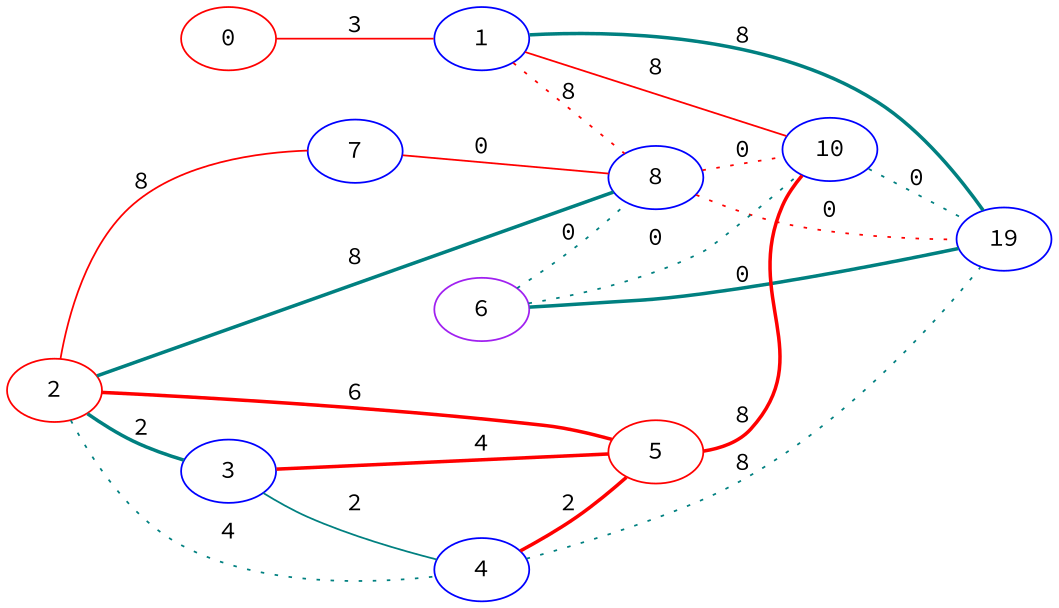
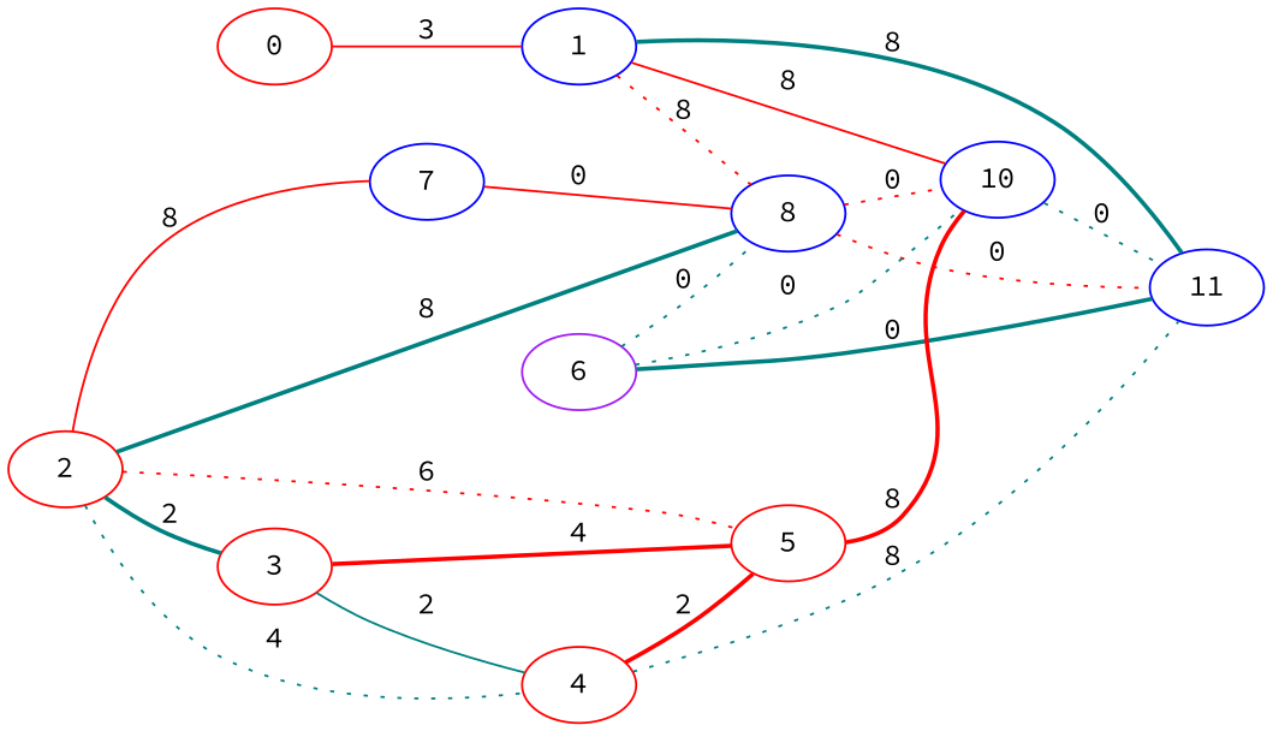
  graph {
    fontname="Source Code Pro"
    rankdir=LR
    node [color=blue fontname="Source Code Pro" weight=1]
    edge [color=red fontname="Source Code Pro" style=dotted]
    1
    0 [color=red]
    8 [weight=3]
    10 [weight=3]
-   11 [weight=3 label=19]
+   11 [weight=3]
    7 [weight=3]
    6 [color=purple weight=4]
    2 [color=red]
-   3
-   4
+   3 [color=red]
+   4 [color=red]
    5 [color=red]
    1 -- 8 [label=8]
    1 -- 10 [label=8 style=solid]
    1 -- 11 [color=teal label=8 style=bold]
    0 -- 1 [label=3 style=solid]
    8 -- 10 [label=0]
    8 -- 11 [label=0]
    10 -- 11 [color=teal label=0]
    7 -- 8 [label=0 style=solid]
    6 -- 8 [color=teal label=0]
    6 -- 10 [color=teal label=0]
    6 -- 11 [color=teal label=0 style=bold]
    2 -- 8 [color=teal label=8 style=bold]
    2 -- 7 [label=8 style=solid]
    2 -- 3 [color=teal label=2 style=bold]
    2 -- 4 [color=teal label=4]
-   2 -- 5 [label=6 style=bold]
+   2 -- 5 [label=6]
    3 -- 4 [color=teal label=2 style=solid]
    3 -- 5 [label=4 style=bold]
    4 -- 11 [color=teal label=8]
    4 -- 5 [label=2 style=bold]
    5 -- 10 [label=8 style=bold]
  }
